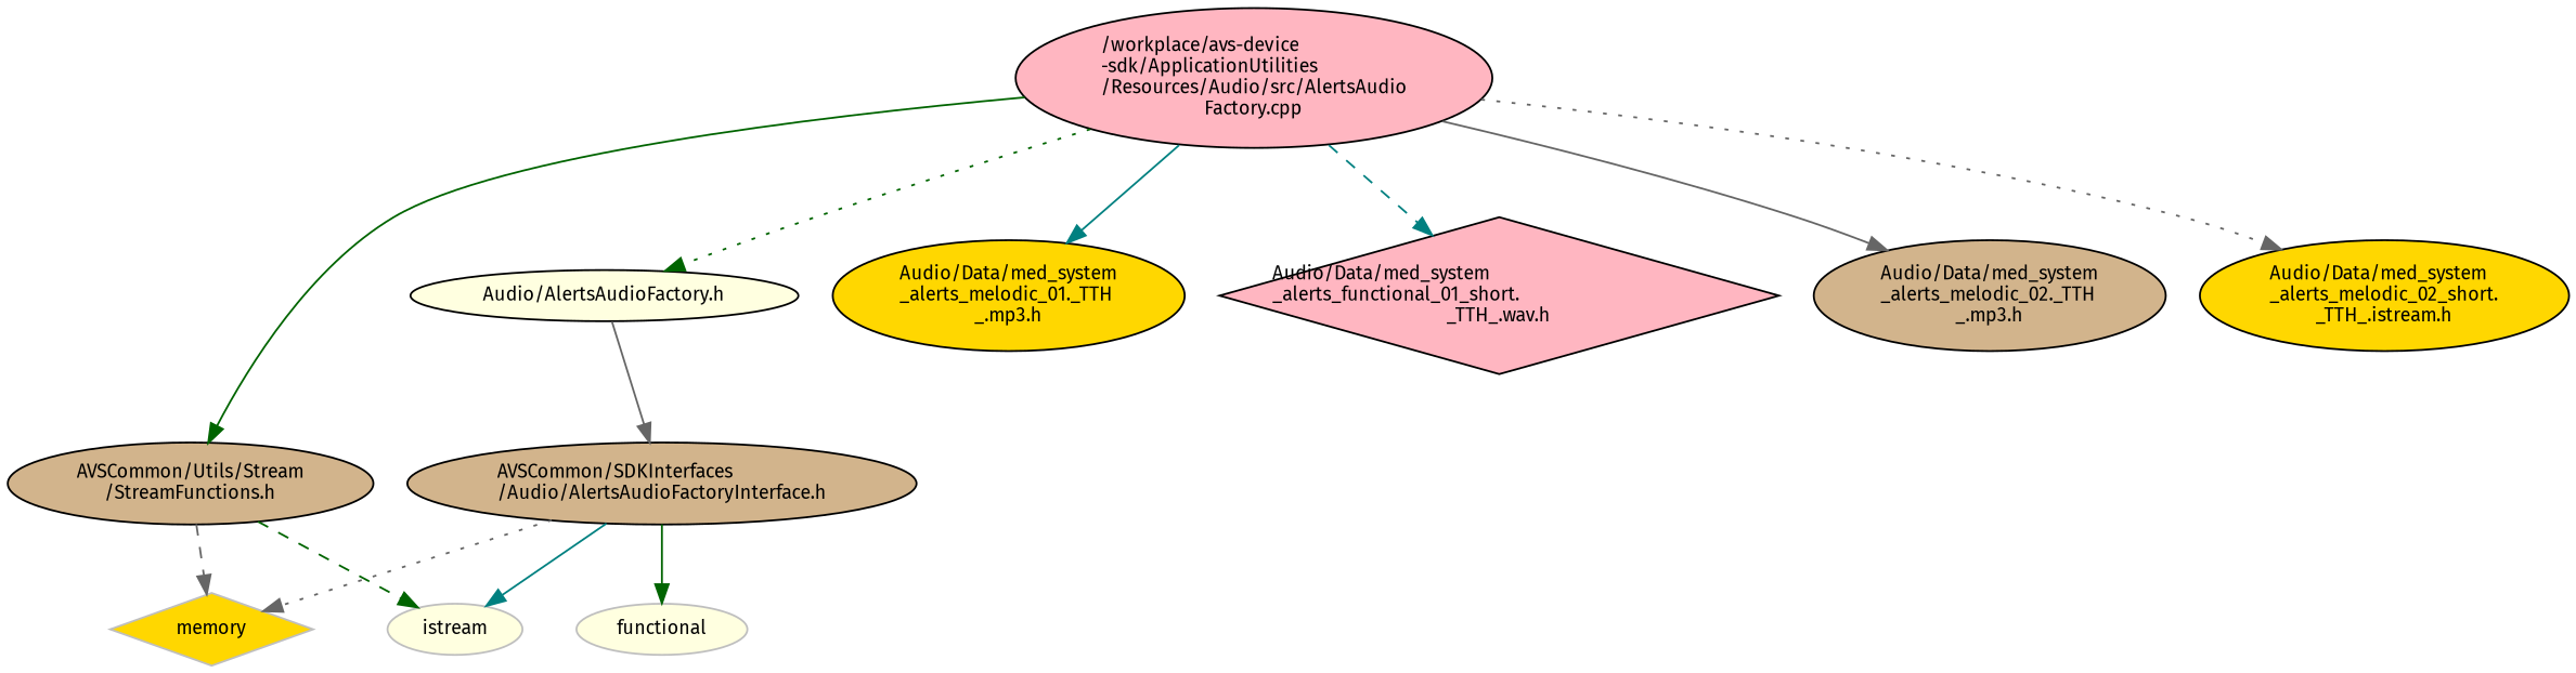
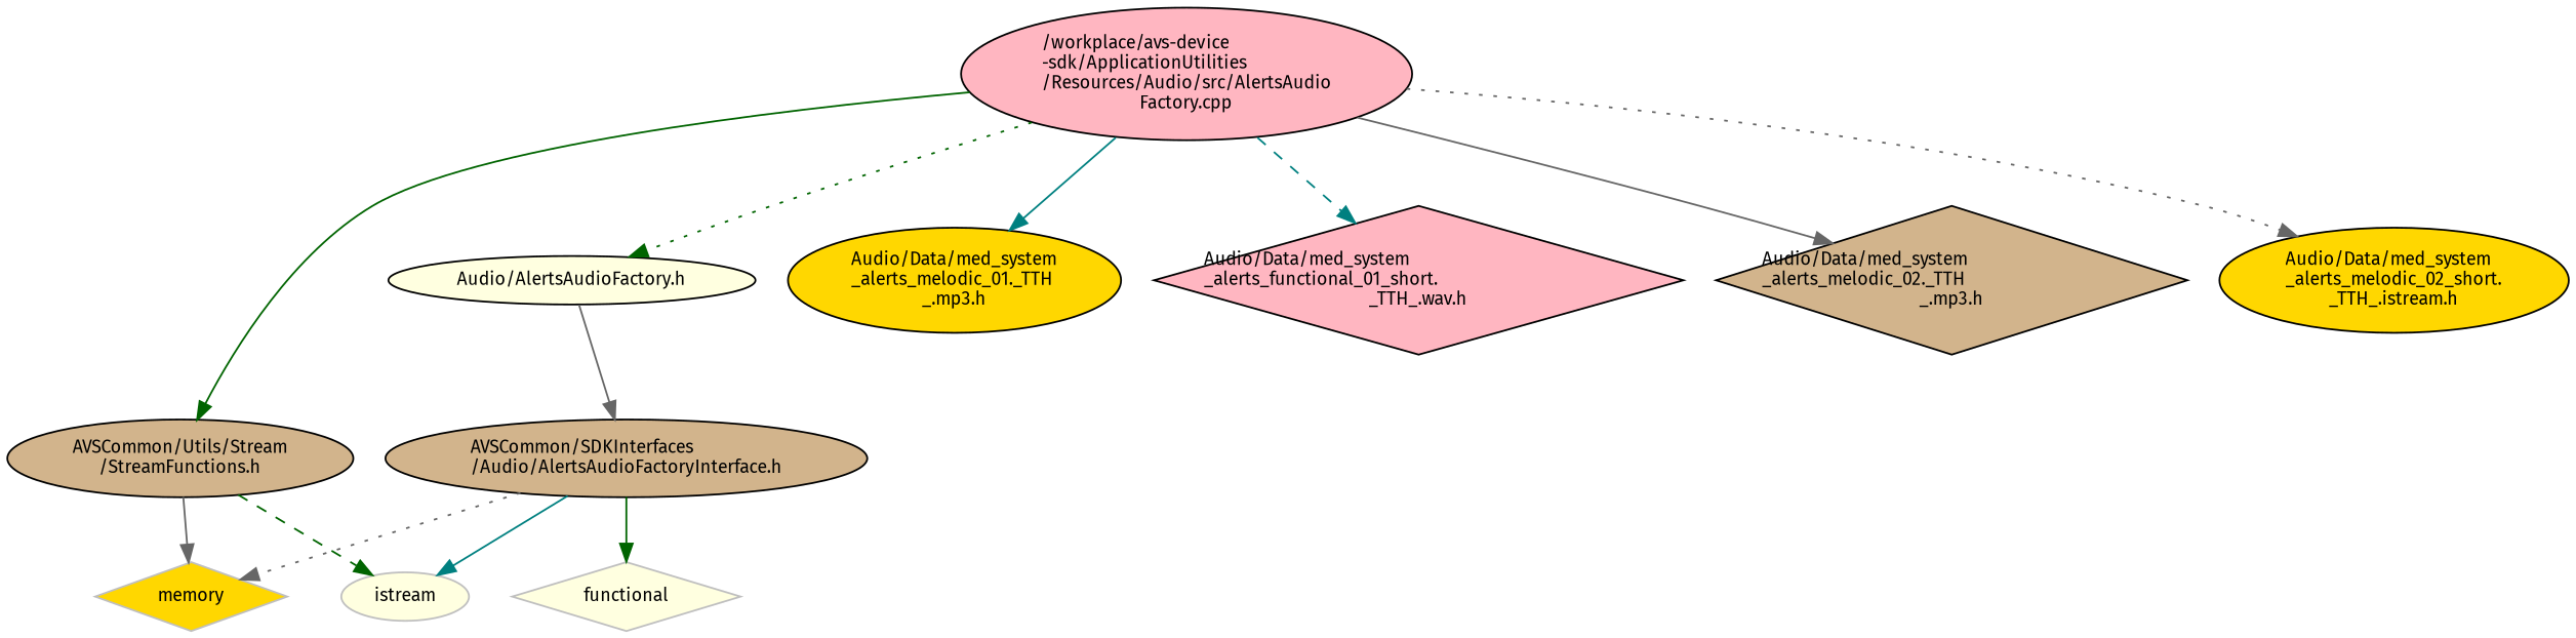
  digraph {
    fontname="Fira Sans"
    node [color=black fillcolor=lightyellow fontname="Fira Sans" fontsize=10 shape=ellipse style=filled]
    edge [color=gray40 fontname="Fira Sans" fontsize=10 labelfontname=Helvetica labelfontsize=10 style=solid]
    n1 [fillcolor=lightpink fontcolor=black height=0.2 label="/workplace/avs-device\l-sdk/ApplicationUtilities\l/Resources/Audio/src/AlertsAudio\lFactory.cpp" width=0.4]
    n2 [height=0.2 label="Audio/AlertsAudioFactory.h" width=0.4]
    n3 [fillcolor=tan height=0.2 label="AVSCommon/Utils/Stream\l/StreamFunctions.h" width=0.4]
    n4 [fillcolor=gold height=0.2 label="Audio/Data/med_system\l_alerts_melodic_01._TTH\l_.mp3.h" width=0.4]
    n5 [fillcolor=lightpink height=0.2 label="Audio/Data/med_system\l_alerts_functional_01_short.\l_TTH_.wav.h" shape=diamond width=0.4]
-   n6 [fillcolor=tan height=0.2 label="Audio/Data/med_system\l_alerts_melodic_02._TTH\l_.mp3.h" width=0.4]
+   n6 [fillcolor=tan height=0.2 label="Audio/Data/med_system\l_alerts_melodic_02._TTH\l_.mp3.h" shape=diamond width=0.4]
    n7 [fillcolor=gold height=0.2 label="Audio/Data/med_system\l_alerts_melodic_02_short.\l_TTH_.istream.h" width=0.4]
    n8 [fillcolor=tan height=0.2 label="AVSCommon/SDKInterfaces\l/Audio/AlertsAudioFactoryInterface.h" width=0.4]
    n9 [color=grey75 height=0.2 label=istream width=0.4]
    n10 [color=grey75 fillcolor=gold height=0.2 label=memory shape=diamond width=0.4]
-   n11 [color=grey75 height=0.2 label=functional width=0.4]
+   n11 [color=grey75 height=0.2 label=functional shape=diamond width=0.4]
    n1 -> n2 [color=darkgreen style=dotted]
    n1 -> n3 [color=darkgreen]
    n1 -> n4 [color=teal]
    n1 -> n5 [color=teal style=dashed]
    n1 -> n6
    n1 -> n7 [style=dotted]
    n2 -> n8
    n3 -> n9 [color=darkgreen style=dashed]
-   n3 -> n10 [style=dashed]
+   n3 -> n10
    n8 -> n9 [color=teal]
    n8 -> n10 [style=dotted]
    n8 -> n11 [color=darkgreen]
  }
